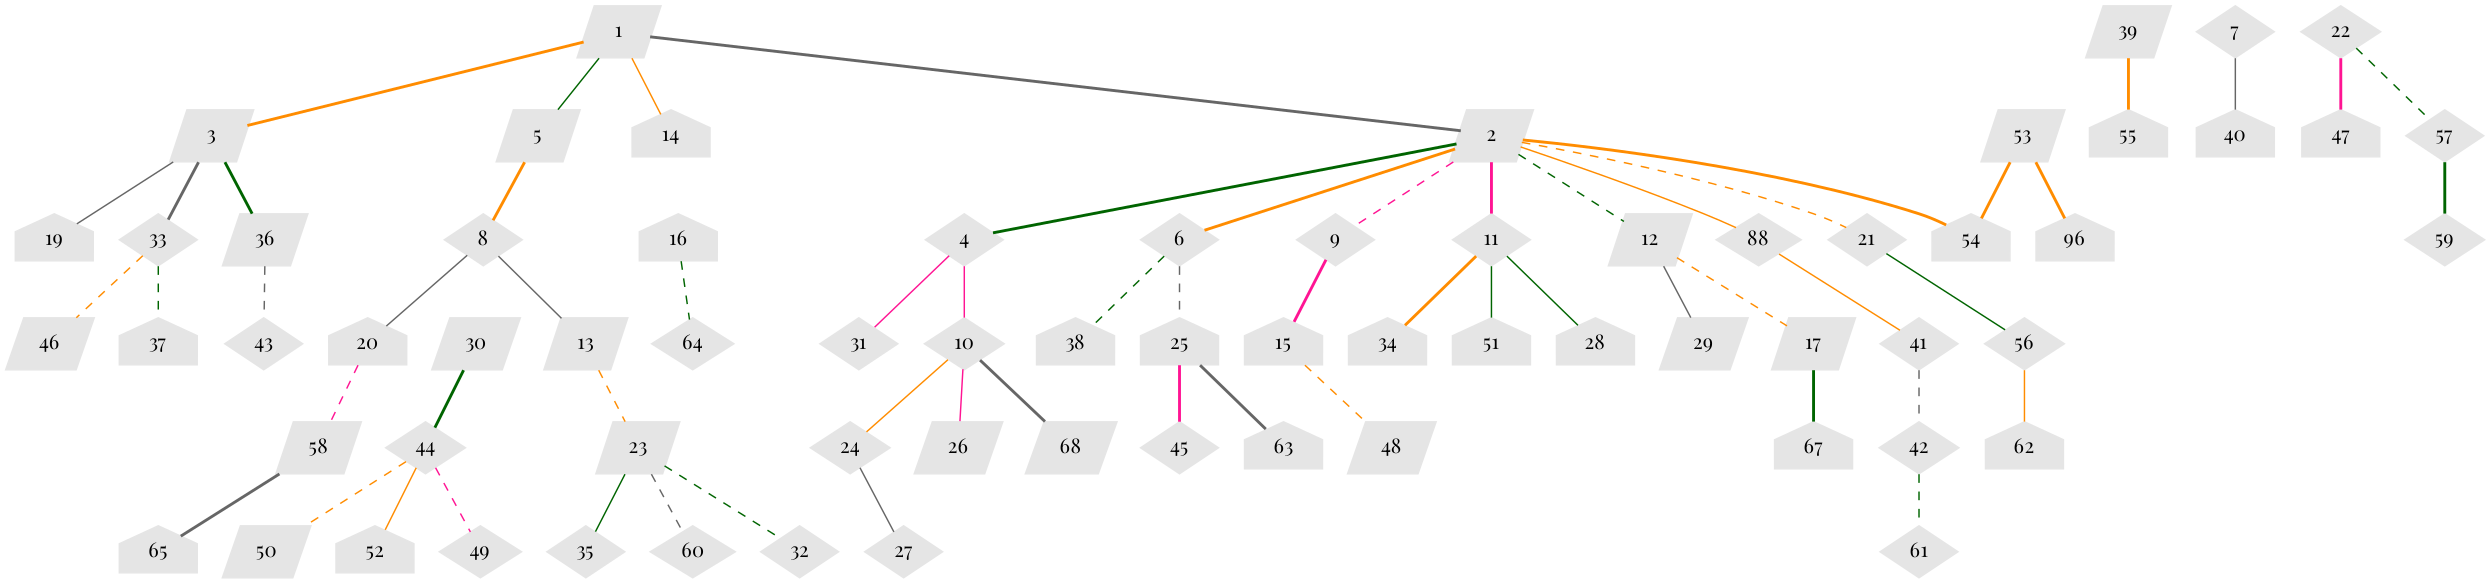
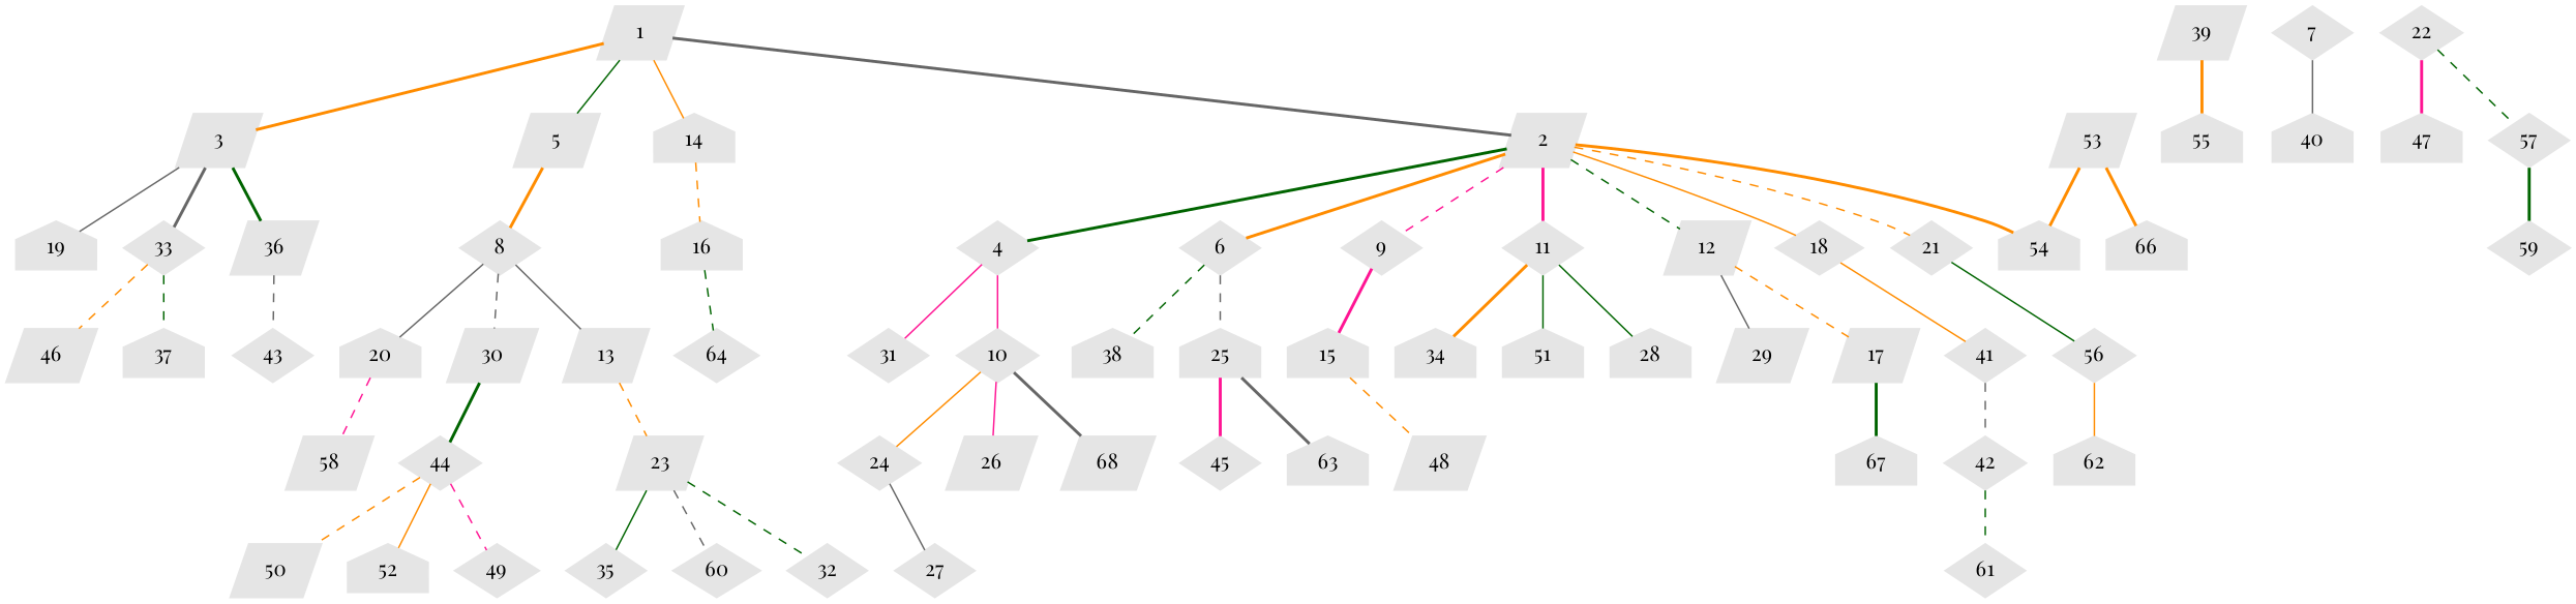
  graph {
    fontname="Playfair Display"
    node [color=gray90 fontname="Playfair Display" shape=diamond style=filled]
    edge [color=darkorange fontname="Playfair Display" style=bold]
    1 [shape=parallelogram]
    2 [shape=parallelogram]
    3 [shape=parallelogram]
    5 [shape=parallelogram]
    14 [shape=house]
    4
    6
    9
    11
    12 [shape=parallelogram]
-   18 [label=88]
+   18
    21
    54 [shape=house]
    19 [shape=house]
    33
    36 [shape=parallelogram]
    8
    16 [shape=house]
    10
    31
    25 [shape=house]
    38 [shape=house]
    15 [shape=house]
    28 [shape=house]
    34 [shape=house]
    51 [shape=house]
    17 [shape=parallelogram]
    29 [shape=parallelogram]
    41
    56
    53 [shape=parallelogram]
-   66 [shape=house label=96]
+   66 [shape=house]
    37 [shape=house]
    46 [shape=parallelogram]
    43
    24
    26 [shape=parallelogram]
    68 [shape=parallelogram]
    39 [shape=parallelogram]
    55 [shape=house]
    13 [shape=parallelogram]
    20 [shape=house]
    30 [shape=parallelogram]
    40 [shape=house]
    7
    45
    63 [shape=house]
    23 [shape=parallelogram]
    58 [shape=parallelogram]
    44
    48 [shape=parallelogram]
    27
    67 [shape=house]
    32
    35
    60
    64
    42
-   65 [shape=house]
    47 [shape=house]
    22
    57
    62 [shape=house]
    59
    49
    50 [shape=parallelogram]
    52 [shape=house]
    61
    1 -- 2 [color=gray40]
    1 -- 3
    1 -- 5 [color=darkgreen style=solid]
    1 -- 14 [style=solid]
    2 -- 4 [color=darkgreen]
    2 -- 6
    2 -- 9 [color=deeppink style=dashed]
    2 -- 11 [color=deeppink]
    2 -- 12 [color=darkgreen style=dashed]
    2 -- 18 [style=solid]
    2 -- 21 [style=dashed]
    2 -- 54
    3 -- 19 [color=gray40 style=solid]
    3 -- 33 [color=gray40]
    3 -- 36 [color=darkgreen]
    5 -- 8
+   14 -- 16 [style=dashed]
    4 -- 10 [color=deeppink style=solid]
    4 -- 31 [color=deeppink style=solid]
    6 -- 25 [color=gray40 style=dashed]
    6 -- 38 [color=darkgreen style=dashed]
    9 -- 15 [color=deeppink]
    11 -- 28 [color=darkgreen style=solid]
    11 -- 34
    11 -- 51 [color=darkgreen style=solid]
    12 -- 17 [style=dashed]
    12 -- 29 [color=gray40 style=solid]
    18 -- 41 [style=solid]
    21 -- 56 [color=darkgreen style=solid]
    33 -- 37 [color=darkgreen style=dashed]
    33 -- 46 [style=dashed]
    36 -- 43 [color=gray40 style=dashed]
    8 -- 13 [color=gray40 style=solid]
    8 -- 20 [color=gray40 style=solid]
+   8 -- 30 [color=gray40 style=dashed]
    16 -- 64 [color=darkgreen style=dashed]
    10 -- 24 [style=solid]
    10 -- 26 [color=deeppink style=solid]
    10 -- 68 [color=gray40]
    25 -- 45 [color=deeppink]
    25 -- 63 [color=gray40]
    15 -- 48 [style=dashed]
    17 -- 67 [color=darkgreen]
    41 -- 42 [color=gray40 style=dashed]
    56 -- 62 [style=solid]
    53 -- 54
    53 -- 66
    24 -- 27 [color=gray40 style=solid]
    39 -- 55
    13 -- 23 [style=dashed]
    20 -- 58 [color=deeppink style=dashed]
    30 -- 44 [color=darkgreen]
    7 -- 40 [color=gray40 style=solid]
    23 -- 32 [color=darkgreen style=dashed]
    23 -- 35 [color=darkgreen style=solid]
    23 -- 60 [color=gray40 style=dashed]
-   58 -- 65 [color=gray40]
    44 -- 49 [color=deeppink style=dashed]
    44 -- 50 [style=dashed]
    44 -- 52 [style=solid]
    42 -- 61 [color=darkgreen style=dashed]
    22 -- 47 [color=deeppink]
    22 -- 57 [color=darkgreen style=dashed]
    57 -- 59 [color=darkgreen]
  }
